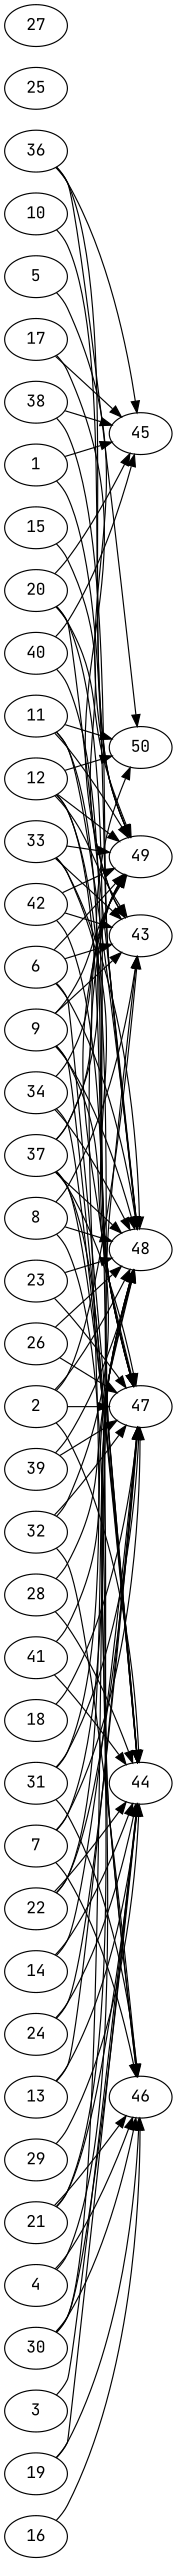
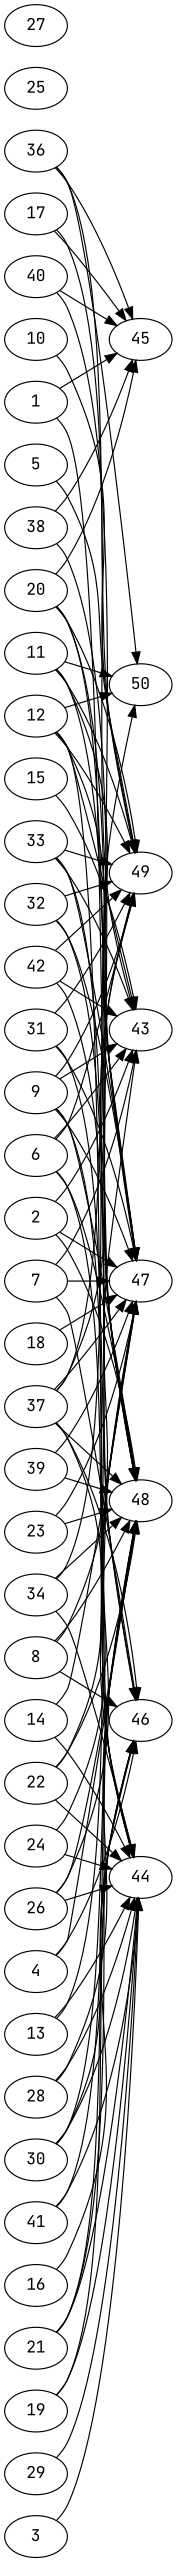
  digraph {
    fontname="JetBrains Mono"
    rankdir=LR
    node [alpha=0.16 fontname="JetBrains Mono"]
    edge [fontname="JetBrains Mono"]
    1 [alpha=0.09 expect_size=48856064]
    45 [alpha=0.00 expect_size=26079232]
    48 [alpha=0.11 expect_size=14997504]
    2 [expect_size=46827520]
    43 [alpha=0.03 expect_size=42414080]
    44 [alpha=0.19 expect_size=19456000]
    47 [alpha=0.06 expect_size=28752896]
    3 [expect_size=47344640]
    4 [alpha=0.05 expect_size=27684864]
    46 [alpha=0.02 expect_size=14075904]
    5 [alpha=0.20 expect_size=24066048]
    49 [alpha=0.19 expect_size=49984512]
    6 [alpha=0.17 expect_size=26914816]
    7 [expect_size=15161344]
    8 [alpha=0.01 expect_size=9865216]
    9 [alpha=0.00 expect_size=30559232]
    10 [expect_size=10875904]
    11 [alpha=0.05 expect_size=36401152]
    50 [alpha=0.01 expect_size=24893440]
    12 [alpha=0.04 expect_size=11345920]
    13 [alpha=0.05 expect_size=49510400]
    14 [alpha=0.00 expect_size=40652800]
    15 [expect_size=51407872]
    16 [alpha=0.01 expect_size=50548736]
    17 [alpha=0.20 expect_size=44500992]
    18 [alpha=0.02 expect_size=35231744]
    19 [alpha=0.11 expect_size=37979136]
    20 [alpha=0.14 expect_size=38293504]
    21 [expect_size=29302784]
    22 [alpha=0.15 expect_size=40125440]
    23 [alpha=0.12 expect_size=49705984]
    24 [alpha=0.18 expect_size=15427584]
    25 [alpha=0.13 expect_size=15751168]
    26 [expect_size=7029760]
    27 [alpha=0.04 expect_size=9268224]
    28 [alpha=0.14 expect_size=8683520]
    29 [alpha=0.15 expect_size=12479488]
    30 [alpha=0.18 expect_size=38406144]
    31 [alpha=0.14 expect_size=24357888]
    32 [alpha=0.13 expect_size=13947904]
    33 [alpha=0.10 expect_size=48761856]
    34 [alpha=0.03 expect_size=29344768]
    36 [alpha=0.06 expect_size=8337408]
    37 [alpha=0.14 expect_size=47242240]
    38 [alpha=0.15 expect_size=10399744]
    39 [alpha=0.09 expect_size=43991040]
    40 [alpha=0.18 expect_size=31776768]
    41 [alpha=0.17 expect_size=26573824]
    42 [alpha=0.10 expect_size=12356608]
    1 -> 45
    1 -> 48
    2 -> 48
    2 -> 43
-   2 -> 44
+   26 -> 44
    2 -> 47
    3 -> 44
    4 -> 48
    4 -> 46
    5 -> 49
    6 -> 48
    6 -> 43
    6 -> 44
    6 -> 49
    7 -> 43
    7 -> 47
    7 -> 46
    8 -> 48
    8 -> 43
    8 -> 46
    9 -> 48
    9 -> 43
    9 -> 44
    9 -> 47
    9 -> 49
    10 -> 49
    11 -> 48
    11 -> 47
    11 -> 49
    11 -> 50
    12 -> 43
    12 -> 44
    12 -> 47
    12 -> 49
    12 -> 50
    13 -> 44
    13 -> 47
    14 -> 44
    14 -> 47
    15 -> 43
    16 -> 46
    17 -> 45
    17 -> 43
    18 -> 47
    19 -> 44
    19 -> 46
    20 -> 45
    20 -> 48
    20 -> 47
    20 -> 49
    21 -> 48
    21 -> 44
    21 -> 46
    22 -> 48
    22 -> 44
    22 -> 47
    23 -> 48
    23 -> 47
    24 -> 44
    24 -> 47
    26 -> 48
    26 -> 47
    28 -> 48
    28 -> 44
    29 -> 44
    30 -> 48
    30 -> 44
    30 -> 46
    31 -> 47
    31 -> 46
    31 -> 49
    32 -> 47
    32 -> 46
    32 -> 49
    33 -> 48
    33 -> 43
    33 -> 47
    33 -> 49
    34 -> 48
    34 -> 44
    34 -> 49
    36 -> 45
    36 -> 49
    36 -> 50
    37 -> 48
    37 -> 44
    37 -> 47
    37 -> 46
    37 -> 49
    37 -> 50
    38 -> 45
    38 -> 48
    39 -> 48
    39 -> 47
    40 -> 45
    40 -> 47
    41 -> 48
    41 -> 44
    42 -> 43
    42 -> 44
    42 -> 49
  }
